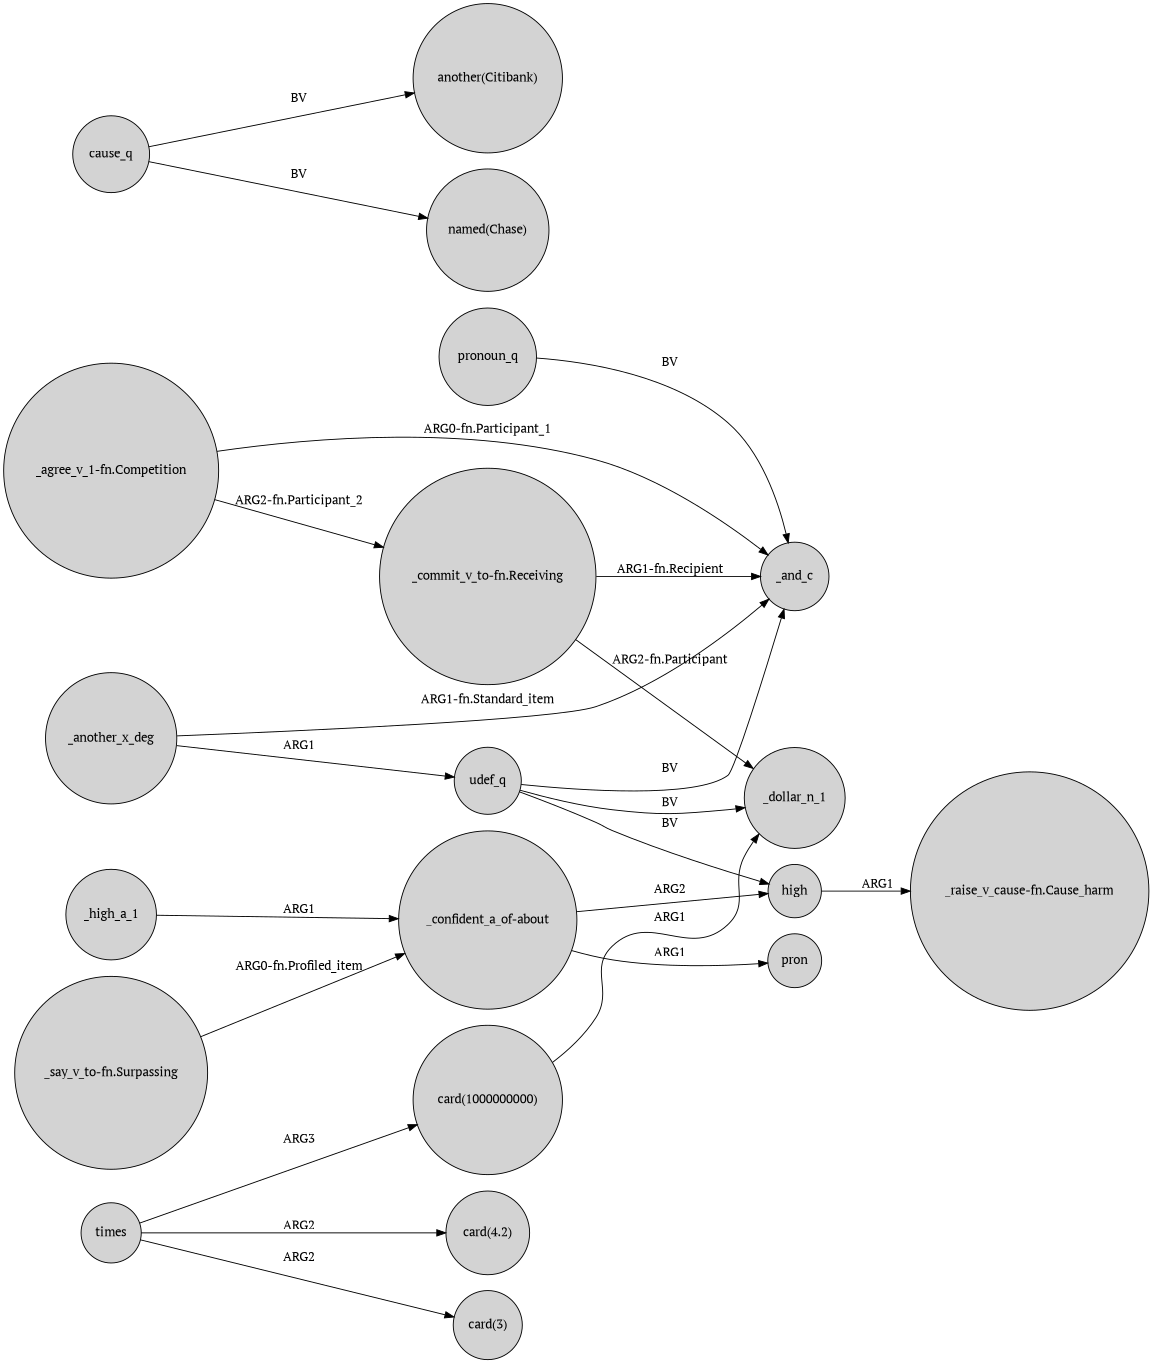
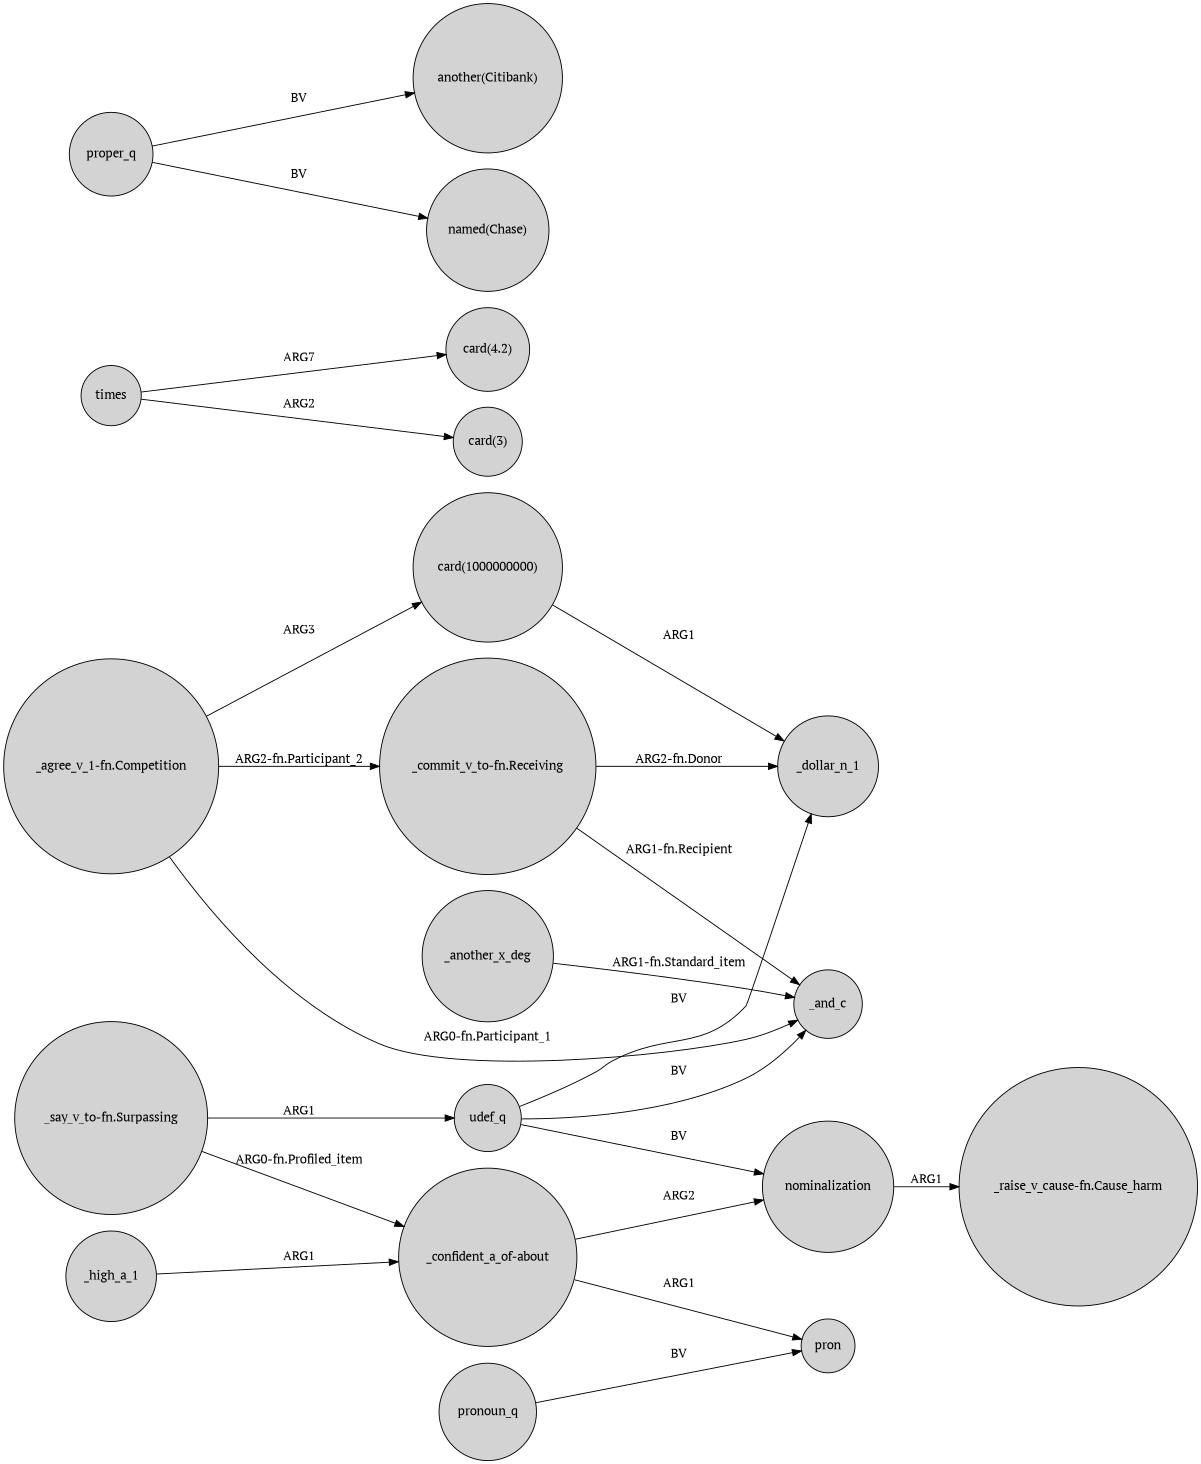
  digraph {
    fontname="PT Serif"
    rankdir=LR
    node [fontname="PT Serif" shape=circle style=filled]
    edge [fontname="PT Serif"]
    "card(1000000000)"
    _dollar_n_1
    times
    "card(4.2)"
    "card(3)"
    _high_a_1
    "_confident_a_of-about"
-   nominalization [label=high]
+   nominalization
    pron
    "_raise_v_cause-fn.Cause_harm"
    "_agree_v_1-fn.Competition"
    _and_c
    "_commit_v_to-fn.Receiving"
    udef_q
    "_say_v_to-fn.Surpassing"
    pronoun_q
    n17 [label="another(Citibank)"]
-   proper_q [label=cause_q]
+   proper_q
    "named(Chase)"
    _another_x_deg
    "card(1000000000)" -> _dollar_n_1 [label=ARG1]
-   times -> "card(1000000000)" [label=ARG3]
-   times -> "card(4.2)" [label=ARG2]
+   "_agree_v_1-fn.Competition" -> "card(1000000000)" [label=ARG3]
+   times -> "card(4.2)" [label=ARG7]
    times -> "card(3)" [label=ARG2]
    _high_a_1 -> "_confident_a_of-about" [label=ARG1]
    "_confident_a_of-about" -> nominalization [label=ARG2]
    "_confident_a_of-about" -> pron [label=ARG1]
    nominalization -> "_raise_v_cause-fn.Cause_harm" [label=ARG1]
    "_agree_v_1-fn.Competition" -> _and_c [label="ARG0-fn.Participant_1"]
    "_agree_v_1-fn.Competition" -> "_commit_v_to-fn.Receiving" [label="ARG2-fn.Participant_2"]
-   "_commit_v_to-fn.Receiving" -> _dollar_n_1 [label="ARG2-fn.Participant"]
+   "_commit_v_to-fn.Receiving" -> _dollar_n_1 [label="ARG2-fn.Donor"]
    "_commit_v_to-fn.Receiving" -> _and_c [label="ARG1-fn.Recipient"]
    udef_q -> _dollar_n_1 [label=BV]
    udef_q -> nominalization [label=BV]
    udef_q -> _and_c [label=BV]
    "_say_v_to-fn.Surpassing" -> "_confident_a_of-about" [label="ARG0-fn.Profiled_item"]
-   pronoun_q -> _and_c [label=BV]
+   pronoun_q -> pron [label=BV]
    proper_q -> n17 [label=BV]
    proper_q -> "named(Chase)" [label=BV]
    _another_x_deg -> _and_c [label="ARG1-fn.Standard_item"]
-   _another_x_deg -> udef_q [label=ARG1]
+   "_say_v_to-fn.Surpassing" -> udef_q [label=ARG1]
  }
